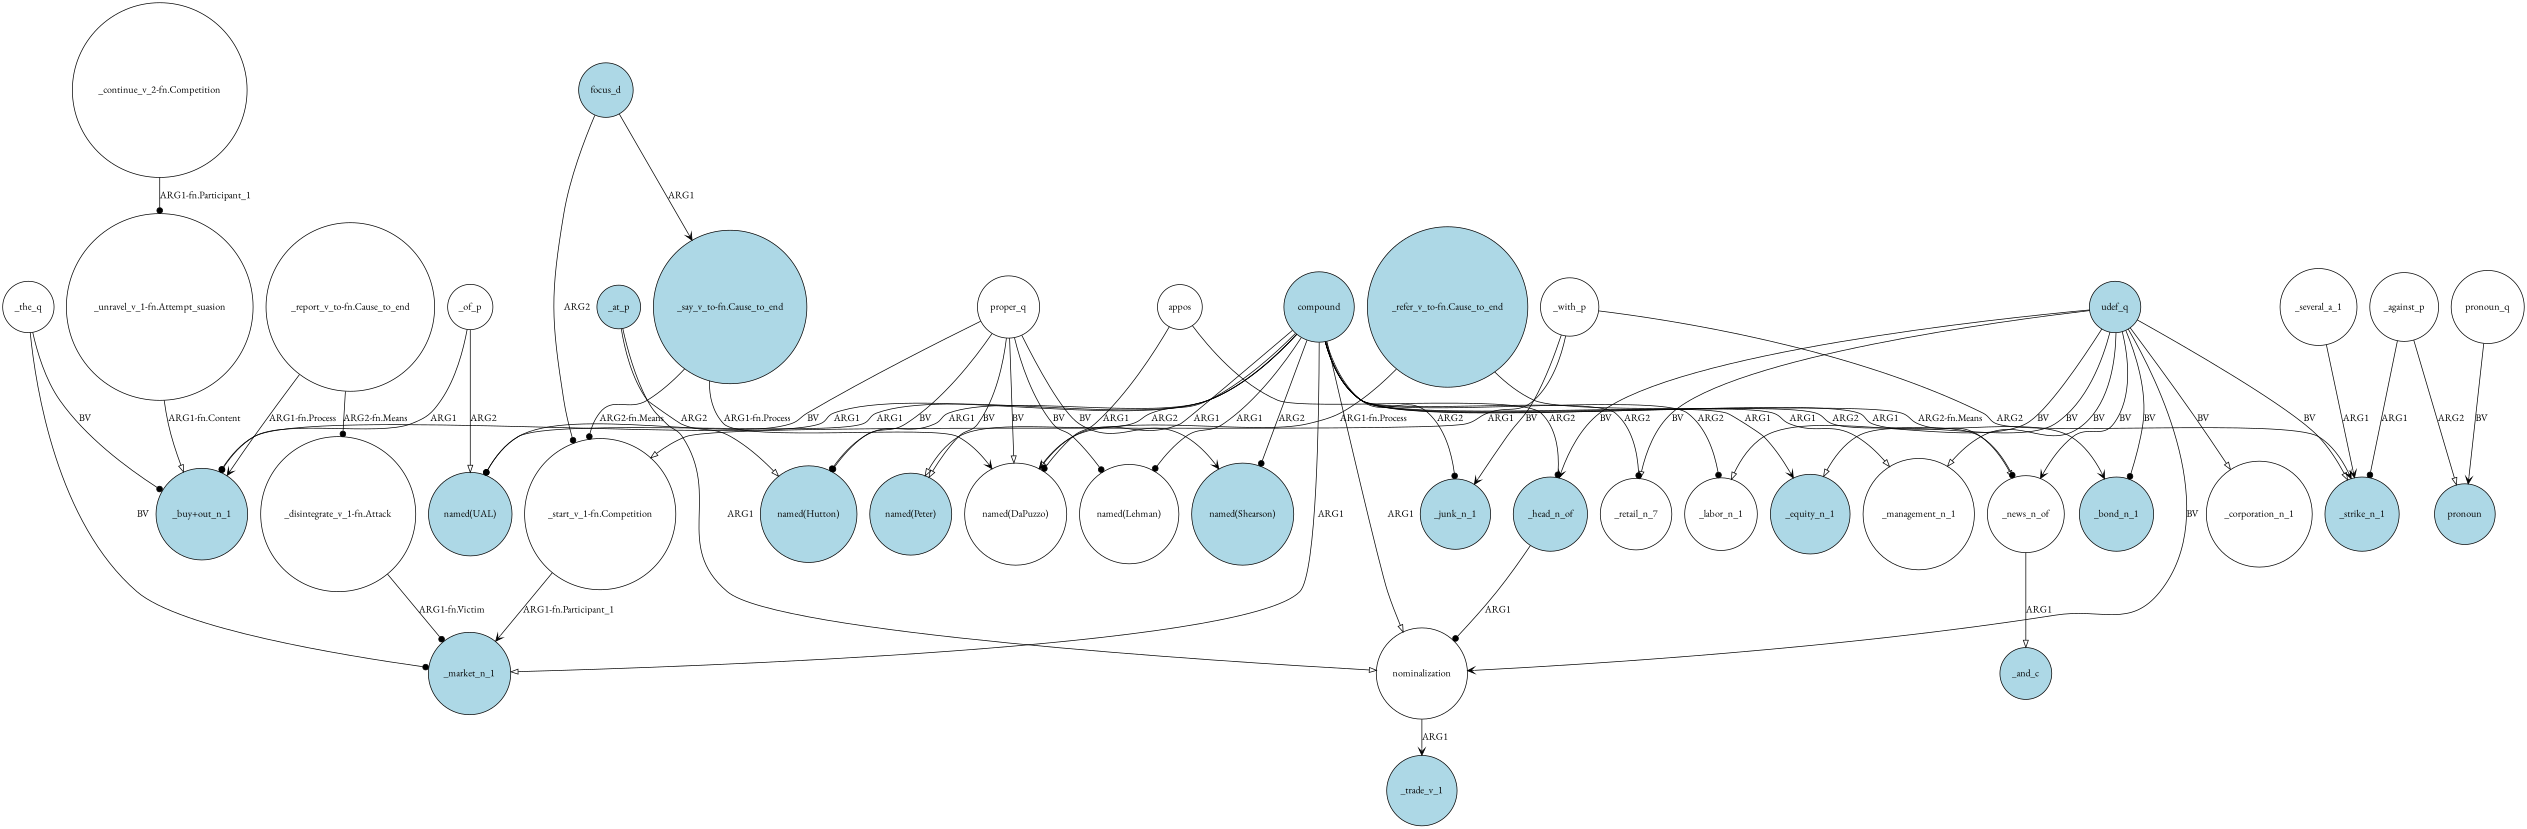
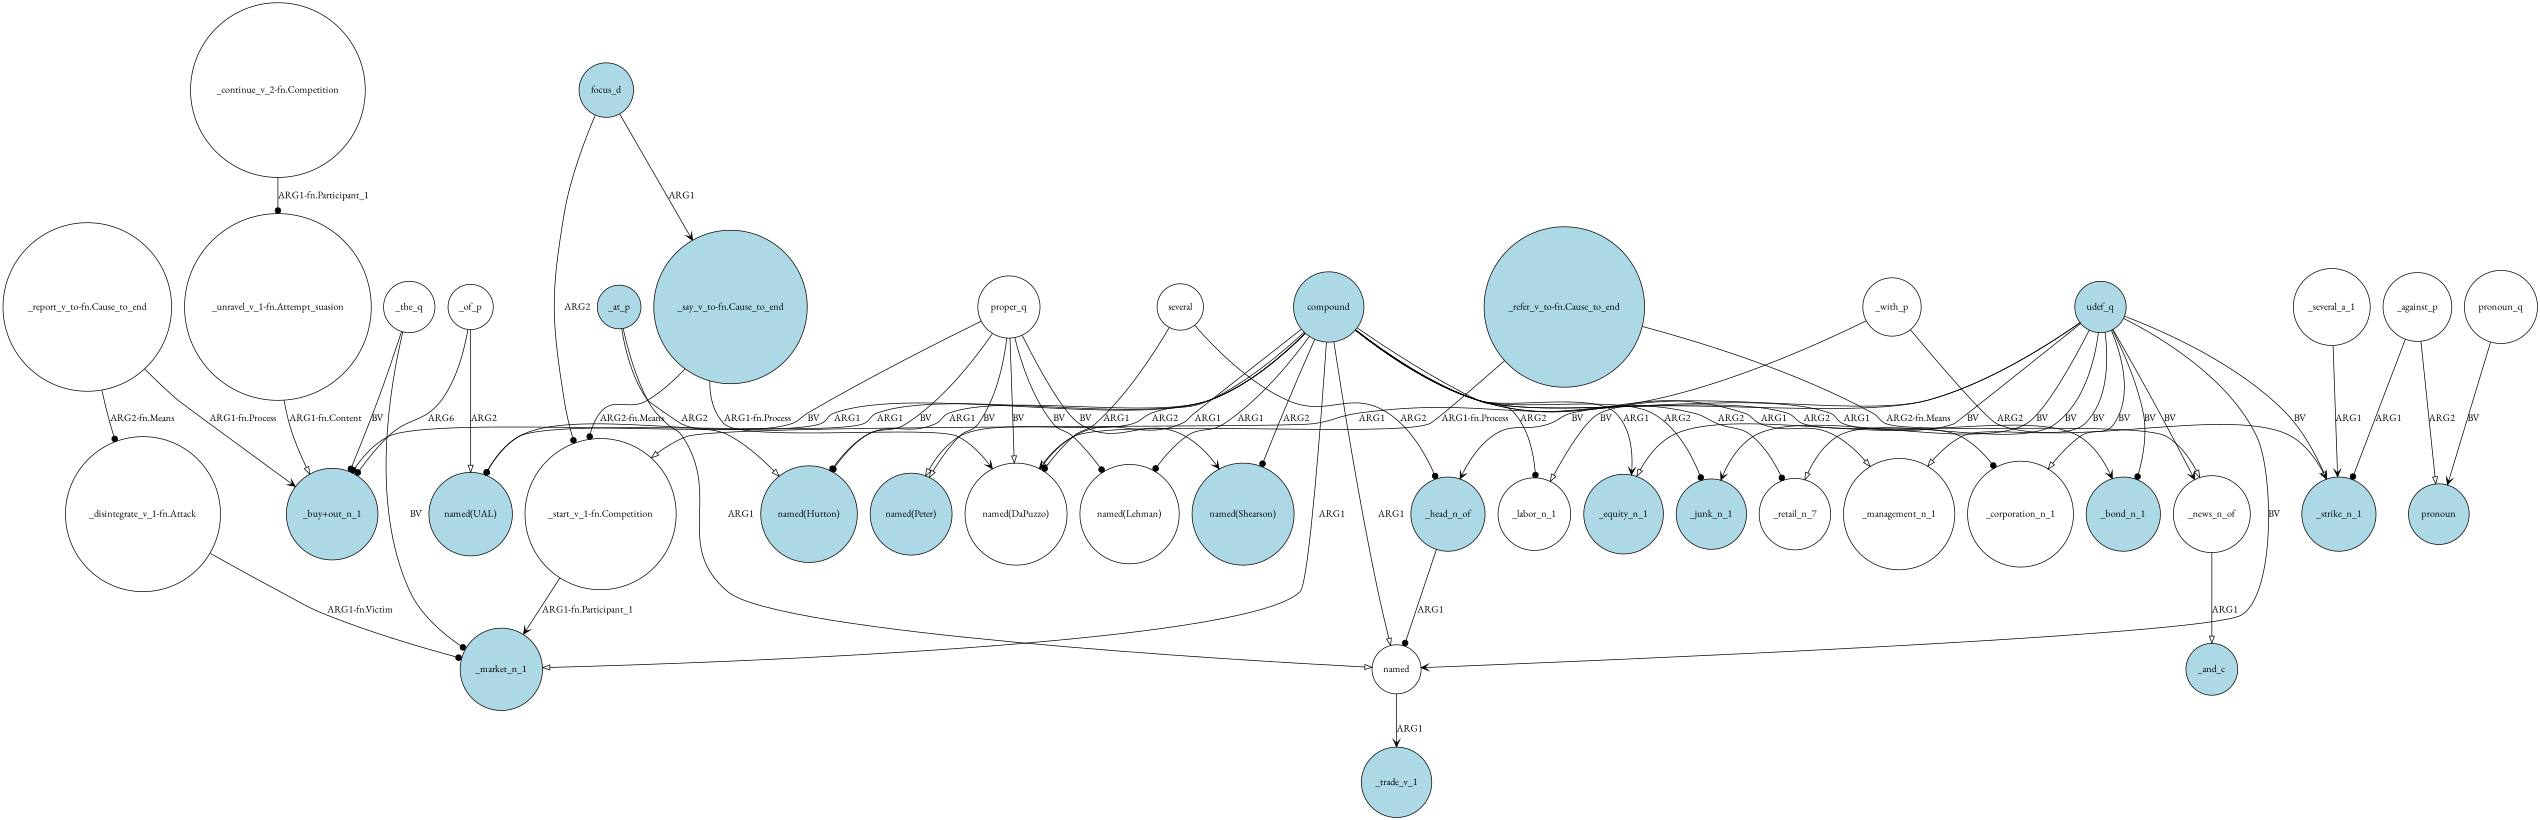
  digraph {
    fontname="EB Garamond"
    node [fillcolor=white fontname="EB Garamond" shape=circle style=filled]
    edge [arrowhead=dot fontname="EB Garamond"]
    _head_n_of [fillcolor=lightblue]
-   nominalization
+   nominalization [label=named]
    _trade_v_1 [fillcolor=lightblue]
    _market_n_1 [fillcolor=lightblue]
    "_disintegrate_v_1-fn.Attack"
    compound [fillcolor=lightblue]
    "named(Hutton)" [fillcolor=lightblue]
    "named(UAL)" [fillcolor=lightblue]
    "_buy+out_n_1" [fillcolor=lightblue]
    _bond_n_1 [fillcolor=lightblue]
    "named(Shearson)" [fillcolor=lightblue]
    "named(Peter)" [fillcolor=lightblue]
    "named(DaPuzzo)"
    _equity_n_1 [fillcolor=lightblue]
    _junk_n_1 [fillcolor=lightblue]
    n16 [label=_retail_n_7]
    _management_n_1
    "named(Lehman)"
    _labor_n_1
    _corporation_n_1
    udef_q [fillcolor=lightblue]
    _news_n_of
    _strike_n_1 [fillcolor=lightblue]
    _and_c [fillcolor=lightblue]
    "_report_v_to-fn.Cause_to_end"
    _of_p
    proper_q
-   appos
+   appos [label=several]
    focus_d [fillcolor=lightblue]
    "_say_v_to-fn.Cause_to_end" [fillcolor=lightblue]
    "_start_v_1-fn.Competition"
    _several_a_1
    "_refer_v_to-fn.Cause_to_end" [fillcolor=lightblue]
    _at_p [fillcolor=lightblue]
    _the_q
    n36 [fillcolor=lightblue label=pronoun]
    pronoun_q
    _with_p
    "_continue_v_2-fn.Competition"
    "_unravel_v_1-fn.Attempt_suasion"
    _against_p
    _head_n_of -> nominalization [label=ARG1]
    nominalization -> _trade_v_1 [arrowhead=vee label=ARG1]
    "_disintegrate_v_1-fn.Attack" -> _market_n_1 [label="ARG1-fn.Victim"]
    compound -> nominalization [arrowhead=onormal label=ARG1]
    compound -> _market_n_1 [arrowhead=onormal label=ARG1]
    compound -> "named(Hutton)" [label=ARG1]
    compound -> "named(UAL)" [label=ARG1]
    compound -> "_buy+out_n_1" [label=ARG1]
    compound -> _bond_n_1 [arrowhead=vee label=ARG1]
    compound -> "named(Shearson)" [label=ARG2]
    compound -> "named(Peter)" [arrowhead=onormal label=ARG2]
    compound -> "named(DaPuzzo)" [arrowhead=vee label=ARG1]
    compound -> _equity_n_1 [arrowhead=vee label=ARG1]
    compound -> _junk_n_1 [label=ARG2]
    compound -> n16 [label=ARG2]
    compound -> _management_n_1 [arrowhead=onormal label=ARG1]
    compound -> "named(Lehman)" [label=ARG1]
    compound -> _labor_n_1 [label=ARG2]
-   compound -> _news_n_of [label=ARG2]
+   compound -> _corporation_n_1 [label=ARG2]
    udef_q -> _head_n_of [arrowhead=vee label=BV]
    udef_q -> nominalization [arrowhead=vee label=BV]
    udef_q -> _bond_n_1 [label=BV]
    udef_q -> _equity_n_1 [arrowhead=onormal label=BV]
-   _with_p -> _junk_n_1 [arrowhead=vee label=BV]
+   udef_q -> _junk_n_1 [arrowhead=vee label=BV]
    udef_q -> n16 [arrowhead=onormal label=BV]
    udef_q -> _management_n_1 [arrowhead=onormal label=BV]
    udef_q -> _labor_n_1 [arrowhead=onormal label=BV]
    udef_q -> _corporation_n_1 [arrowhead=onormal label=BV]
    udef_q -> _news_n_of [arrowhead=vee label=BV]
    udef_q -> _strike_n_1 [arrowhead=onormal label=BV]
    _news_n_of -> _and_c [arrowhead=onormal label=ARG1]
    "_report_v_to-fn.Cause_to_end" -> "_disintegrate_v_1-fn.Attack" [label="ARG2-fn.Means"]
    "_report_v_to-fn.Cause_to_end" -> "_buy+out_n_1" [arrowhead=vee label="ARG1-fn.Process"]
    _of_p -> "named(UAL)" [arrowhead=onormal label=ARG2]
-   _of_p -> "_buy+out_n_1" [label=ARG1]
+   _of_p -> "_buy+out_n_1" [label=ARG6]
    proper_q -> "named(Hutton)" [label=BV]
    proper_q -> "named(UAL)" [label=BV]
    proper_q -> "named(Shearson)" [arrowhead=vee label=BV]
    proper_q -> "named(Peter)" [arrowhead=onormal label=BV]
    proper_q -> "named(DaPuzzo)" [arrowhead=onormal label=BV]
    proper_q -> "named(Lehman)" [label=BV]
    appos -> _head_n_of [label=ARG2]
    appos -> "named(DaPuzzo)" [label=ARG1]
    focus_d -> "_say_v_to-fn.Cause_to_end" [arrowhead=vee label=ARG1]
    focus_d -> "_start_v_1-fn.Competition" [label=ARG2]
    "_say_v_to-fn.Cause_to_end" -> "named(DaPuzzo)" [arrowhead=vee label="ARG1-fn.Process"]
    "_say_v_to-fn.Cause_to_end" -> "_start_v_1-fn.Competition" [label="ARG2-fn.Means"]
    "_start_v_1-fn.Competition" -> _market_n_1 [arrowhead=vee label="ARG1-fn.Participant_1"]
    _several_a_1 -> _strike_n_1 [arrowhead=vee label=ARG1]
    "_refer_v_to-fn.Cause_to_end" -> "named(DaPuzzo)" [arrowhead=onormal label="ARG1-fn.Process"]
    "_refer_v_to-fn.Cause_to_end" -> _news_n_of [arrowhead=onormal label="ARG2-fn.Means"]
    _at_p -> nominalization [arrowhead=onormal label=ARG1]
    _at_p -> "named(Hutton)" [arrowhead=onormal label=ARG2]
    _the_q -> _market_n_1 [label=BV]
    _the_q -> "_buy+out_n_1" [label=BV]
    pronoun_q -> n36 [arrowhead=vee label=BV]
    _with_p -> _strike_n_1 [arrowhead=vee label=ARG2]
    _with_p -> "_start_v_1-fn.Competition" [arrowhead=onormal label=ARG1]
    "_continue_v_2-fn.Competition" -> "_unravel_v_1-fn.Attempt_suasion" [label="ARG1-fn.Participant_1"]
    "_unravel_v_1-fn.Attempt_suasion" -> "_buy+out_n_1" [arrowhead=onormal label="ARG1-fn.Content"]
    _against_p -> _strike_n_1 [label=ARG1]
    _against_p -> n36 [arrowhead=onormal label=ARG2]
  }
